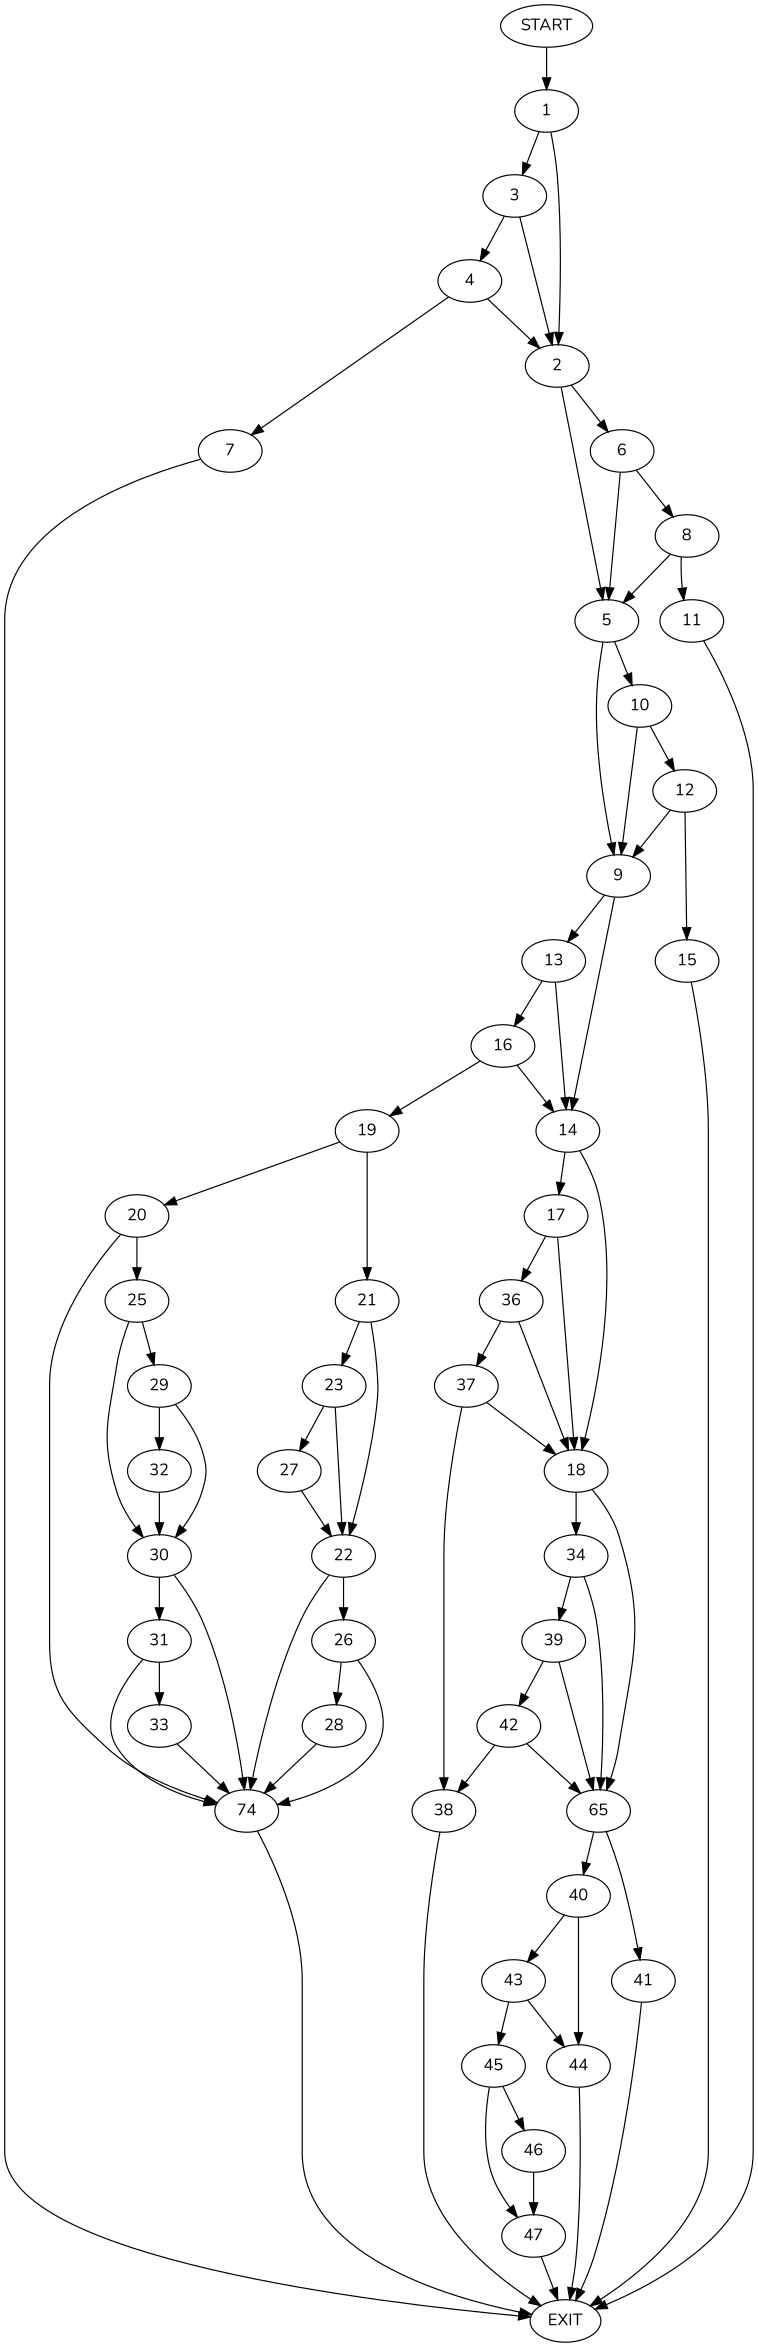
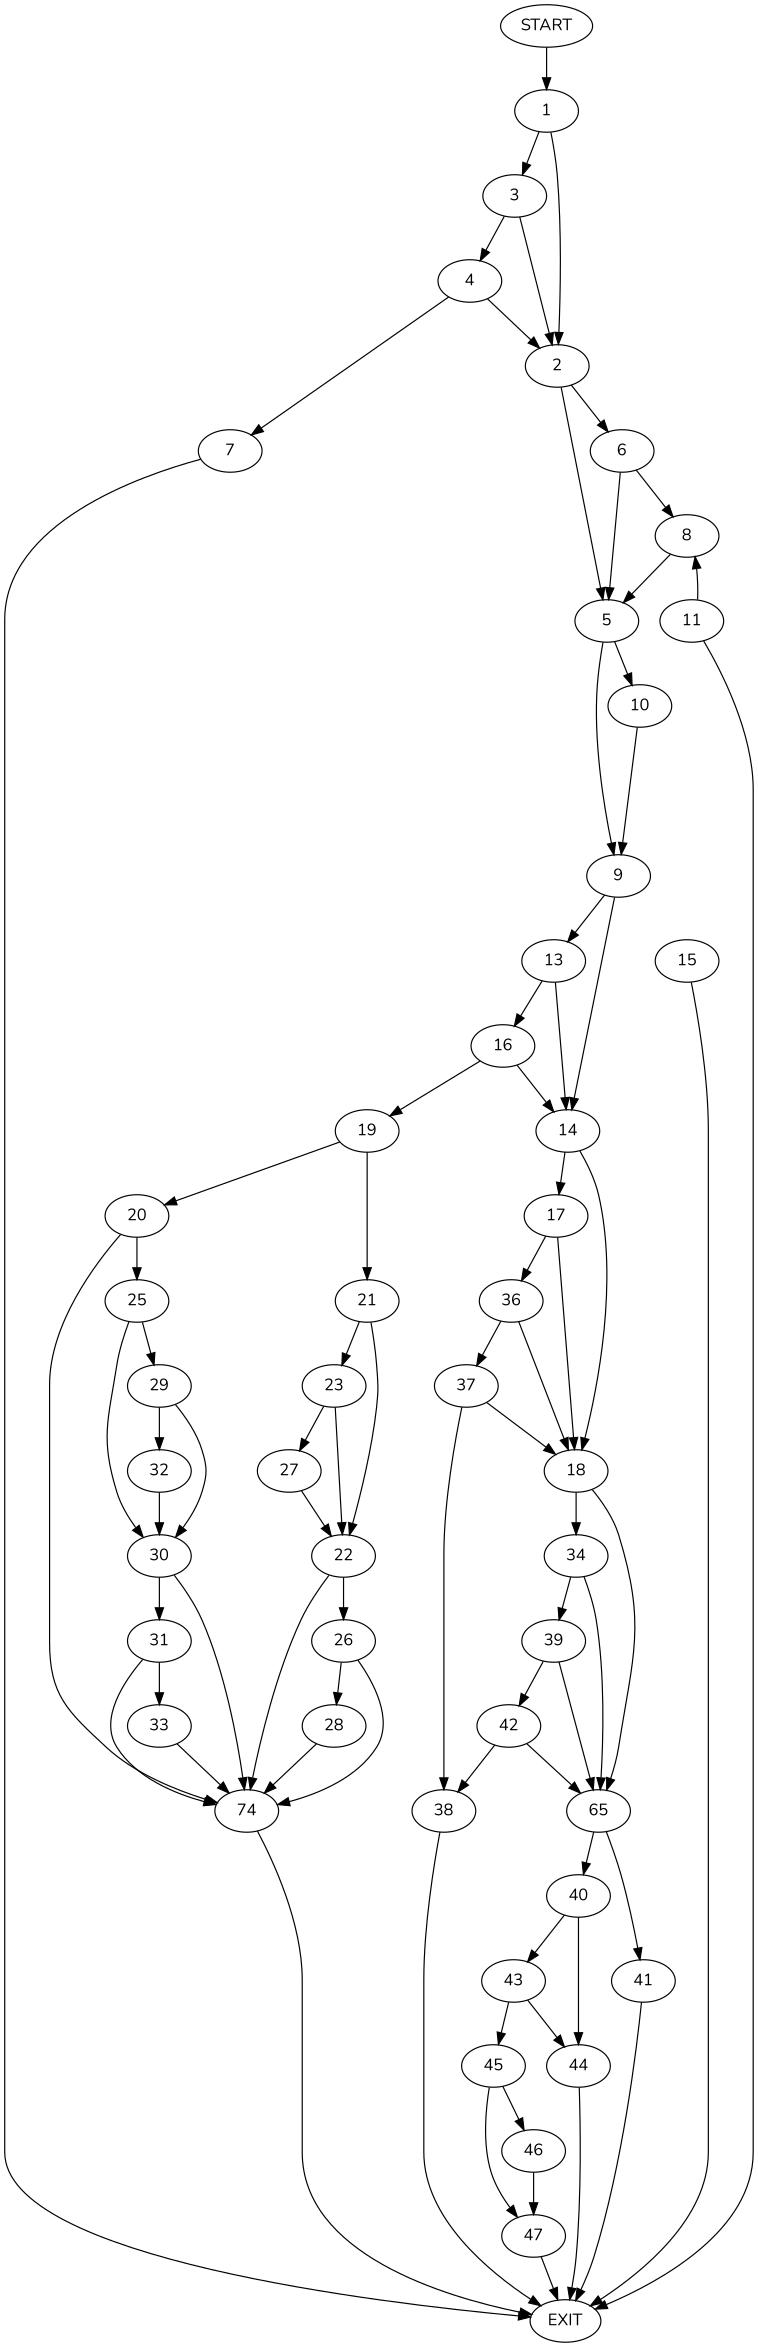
  digraph {
    fontname=Nunito
    node [fontname=Nunito]
    edge [fontname=Nunito]
    n1 [label=START]
    1
    2
    3
    n5 [label=EXIT]
    5
    6
    4
    9
    10
    8
    7
    13
    14
-   12
    11
    16
    17
    18
    15
    19
    36
    34
    n24 [label=65]
    20
    21
    37
    39
    40
    41
    n31 [label=74]
    25
    22
    23
    29
    30
    26
    27
    28
    32
    31
    33
    42
    43
    44
    38
    45
    46
    47
    n1 -> 1
    1 -> 2
    1 -> 3
    2 -> 5
    2 -> 6
    3 -> 2
    3 -> 4
    5 -> 9
    5 -> 10
    6 -> 5
    6 -> 8
    4 -> 2
    4 -> 7
    9 -> 13
    9 -> 14
    10 -> 9
-   10 -> 12
    8 -> 5
-   8 -> 11
+   11 -> 8
    7 -> n5
    13 -> 14
    13 -> 16
    14 -> 17
    14 -> 18
-   12 -> 9
-   12 -> 15
    11 -> n5
    16 -> 14
    16 -> 19
    17 -> 18
    17 -> 36
    18 -> 34
    18 -> n24
    15 -> n5
    19 -> 20
    19 -> 21
    36 -> 18
    36 -> 37
    34 -> n24
    34 -> 39
    n24 -> 40
    n24 -> 41
    20 -> n31
    20 -> 25
    21 -> 22
    21 -> 23
    37 -> 18
    37 -> 38
    39 -> n24
    39 -> 42
    40 -> 43
    40 -> 44
    41 -> n5
    n31 -> n5
    25 -> 29
    25 -> 30
    22 -> n31
    22 -> 26
    23 -> 22
    23 -> 27
    29 -> 30
    29 -> 32
    30 -> n31
    30 -> 31
    26 -> n31
    26 -> 28
    27 -> 22
    28 -> n31
    32 -> 30
    31 -> n31
    31 -> 33
    33 -> n31
    42 -> n24
    42 -> 38
    43 -> 44
    43 -> 45
    44 -> n5
    38 -> n5
    45 -> 46
    45 -> 47
    46 -> 47
    47 -> n5
  }
